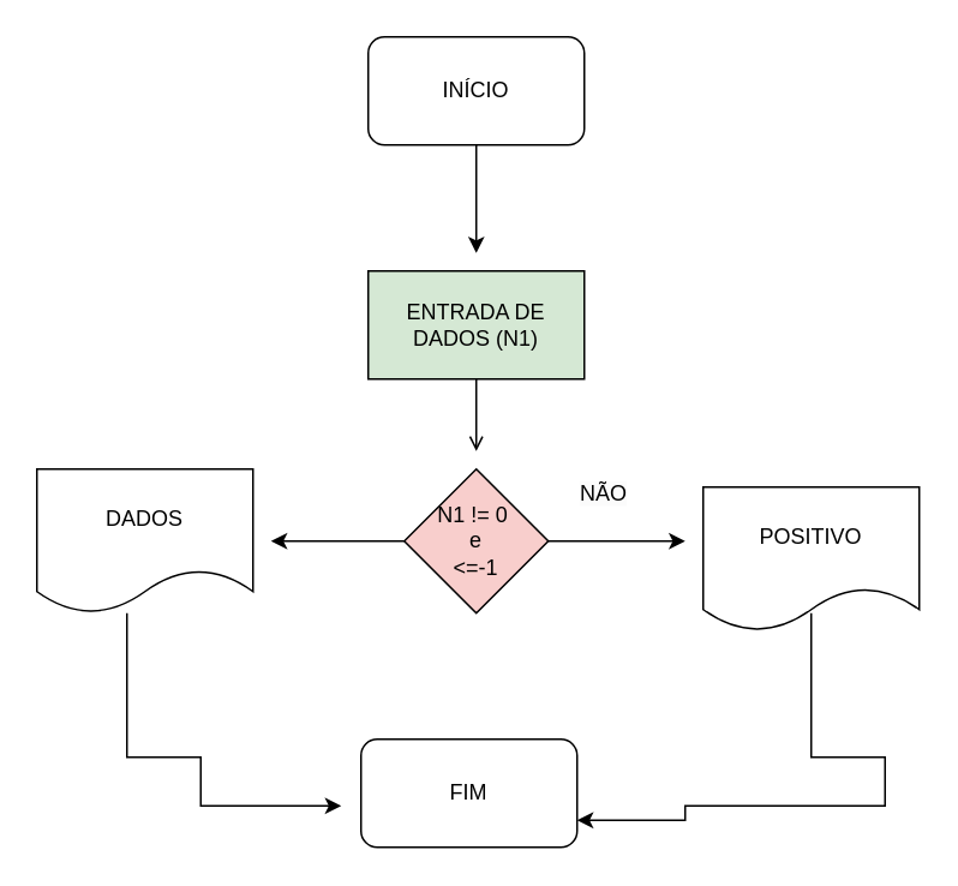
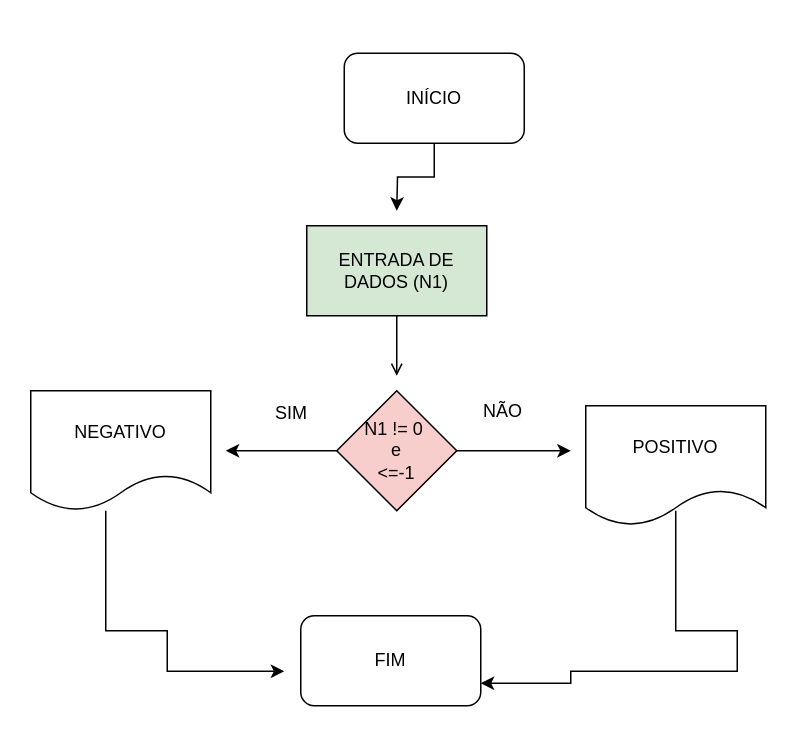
  <mxCell id="0" />
  <mxCell id="1" parent="0" />
  <mxCell id="2" style="edgeStyle=orthogonalEdgeStyle;rounded=0;orthogonalLoop=1;jettySize=auto;html=1;exitX=0.5;exitY=1;exitDx=0;exitDy=0;" edge="1" parent="1" source="3"><mxGeometry relative="1" as="geometry"><mxPoint x="264" y="140" as="targetPoint" /></mxGeometry></mxCell>
- <mxCell id="3" value="INÍCIO" style="rounded=1;whiteSpace=wrap;html=1;" vertex="1" parent="1"><mxGeometry x="204" y="20" width="120" height="60" as="geometry" /></mxCell>
+ <mxCell id="3" value="INÍCIO" style="rounded=1;whiteSpace=wrap;html=1;" vertex="1" parent="1"><mxGeometry x="229" y="35" width="120" height="60" as="geometry" /></mxCell>
  <mxCell id="4" value="ENTRADA DE DADOS (N1)" style="rounded=0;whiteSpace=wrap;html=1;fillColor=#d5e8d4;" vertex="1" parent="1"><mxGeometry x="204" y="150" width="120" height="60" as="geometry" /></mxCell>
  <mxCell id="5" style="edgeStyle=orthogonalEdgeStyle;rounded=0;orthogonalLoop=1;jettySize=auto;html=1;exitX=1;exitY=0.5;exitDx=0;exitDy=0;" edge="1" parent="1" source="7"><mxGeometry relative="1" as="geometry"><mxPoint x="380" y="300" as="targetPoint" /></mxGeometry></mxCell>
  <mxCell id="6" style="edgeStyle=orthogonalEdgeStyle;rounded=0;orthogonalLoop=1;jettySize=auto;html=1;exitX=0;exitY=0.5;exitDx=0;exitDy=0;" edge="1" parent="1" source="7"><mxGeometry relative="1" as="geometry"><mxPoint x="150" y="300" as="targetPoint" /></mxGeometry></mxCell>
  <mxCell id="7" value="N1 != 0&amp;nbsp;&lt;div&gt;e&lt;/div&gt;&lt;div&gt;&amp;lt;=-1&lt;/div&gt;" style="rhombus;whiteSpace=wrap;html=1;fillColor=#f8cecc;" vertex="1" parent="1"><mxGeometry x="224" y="260" width="80" height="80" as="geometry" /></mxCell>
  <mxCell id="8" style="edgeStyle=orthogonalEdgeStyle;rounded=0;orthogonalLoop=1;jettySize=auto;html=1;entryX=0.5;entryY=-0.125;entryDx=0;entryDy=0;entryPerimeter=0;endArrow=open;" edge="1" parent="1" source="4" target="7"><mxGeometry relative="1" as="geometry" /></mxCell>
  <mxCell id="9" value="POSITIVO" style="shape=document;whiteSpace=wrap;html=1;boundedLbl=1;" vertex="1" parent="1"><mxGeometry x="390" y="270" width="120" height="80" as="geometry" /></mxCell>
- <mxCell id="10" value="DADOS" style="shape=document;whiteSpace=wrap;html=1;boundedLbl=1;" vertex="1" parent="1"><mxGeometry x="20" y="260" width="120" height="80" as="geometry" /></mxCell>
+ <mxCell id="10" value="NEGATIVO" style="shape=document;whiteSpace=wrap;html=1;boundedLbl=1;" vertex="1" parent="1"><mxGeometry x="20" y="260" width="120" height="80" as="geometry" /></mxCell>
+ <mxCell id="11" value="SIM" style="text;html=1;align=center;verticalAlign=middle;whiteSpace=wrap;rounded=0;" vertex="1" parent="1"><mxGeometry x="164" y="260" width="60" height="30" as="geometry" /></mxCell>
  <mxCell id="12" value="&lt;span style=&quot;color: rgb(0, 0, 0); font-family: Helvetica; font-size: 12px; font-style: normal; font-variant-ligatures: normal; font-variant-caps: normal; font-weight: 400; letter-spacing: normal; orphans: 2; text-align: center; text-indent: 0px; text-transform: none; widows: 2; word-spacing: 0px; -webkit-text-stroke-width: 0px; white-space: normal; background-color: rgb(251, 251, 251); text-decoration-thickness: initial; text-decoration-style: initial; text-decoration-color: initial; display: inline !important; float: none;&quot;&gt;NÃO&lt;/span&gt;" style="text;whiteSpace=wrap;html=1;" vertex="1" parent="1"><mxGeometry x="320" y="260" width="54" height="50" as="geometry" /></mxCell>
  <mxCell id="13" value="FIM" style="rounded=1;whiteSpace=wrap;html=1;" vertex="1" parent="1"><mxGeometry x="200" y="410" width="120" height="60" as="geometry" /></mxCell>
  <mxCell id="14" style="edgeStyle=orthogonalEdgeStyle;rounded=0;orthogonalLoop=1;jettySize=auto;html=1;entryX=-0.007;entryY=0.62;entryDx=0;entryDy=0;entryPerimeter=0;" edge="1" parent="1"><mxGeometry relative="1" as="geometry"><mxPoint x="189" y="447" as="targetPoint" /><mxPoint x="70" y="340" as="sourcePoint" /><Array as="points"><mxPoint x="70" y="420" /><mxPoint x="111" y="420" /><mxPoint x="111" y="447" /></Array></mxGeometry></mxCell>
  <mxCell id="15" style="edgeStyle=orthogonalEdgeStyle;rounded=0;orthogonalLoop=1;jettySize=auto;html=1;entryX=1;entryY=0.75;entryDx=0;entryDy=0;" edge="1" parent="1" target="13"><mxGeometry relative="1" as="geometry"><mxPoint x="569" y="447" as="targetPoint" /><mxPoint x="450" y="340" as="sourcePoint" /><Array as="points"><mxPoint x="450" y="420" /><mxPoint x="491" y="420" /><mxPoint x="491" y="447" /><mxPoint x="380" y="447" /><mxPoint x="380" y="455" /></Array></mxGeometry></mxCell>
